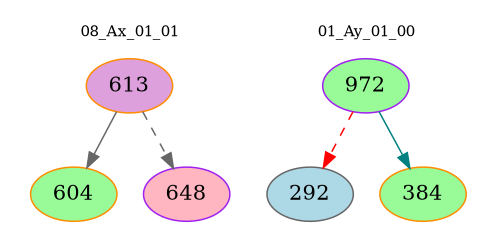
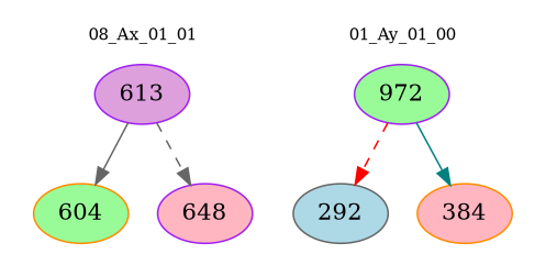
  digraph {
    node [color=purple fillcolor=palegreen style=filled]
    edge [color=gray40 style=solid]
-   n1 [color=darkorange fillcolor=plum label=613]
+   n1 [fillcolor=plum label=613]
    n2 [color=darkorange label=604]
    n3 [fillcolor=lightpink label=648]
    n4 [label=972]
    n5 [color=gray40 fillcolor=lightblue label=292]
-   n6 [color=darkorange label=384]
+   n6 [color=darkorange fillcolor=lightpink label=384]
    subgraph cluster_1 {
      color=white
      fontsize=10
      label="08_Ax_01_01"
      n1
      n2
      n3
    }
    subgraph cluster_2 {
      color=white
      fontsize=10
      label="01_Ay_01_00"
      n4
      n5
      n6
    }
    n1 -> n2
    n1 -> n3 [style=dashed]
    n4 -> n5 [color=red style=dashed]
    n4 -> n6 [color=teal]
  }
